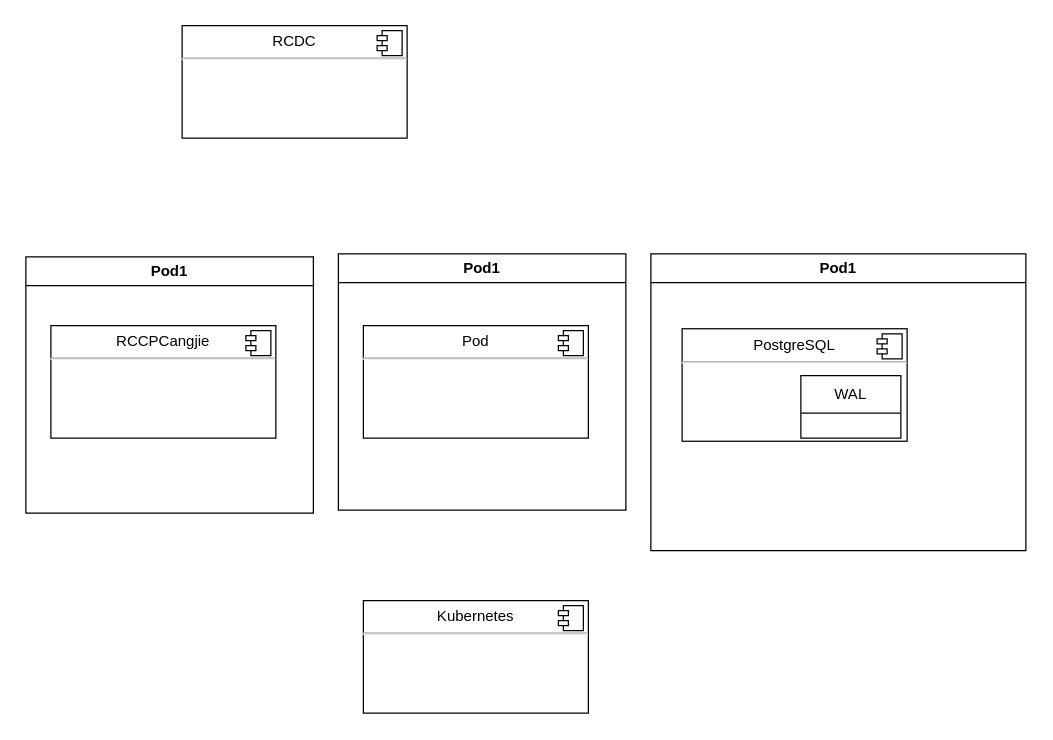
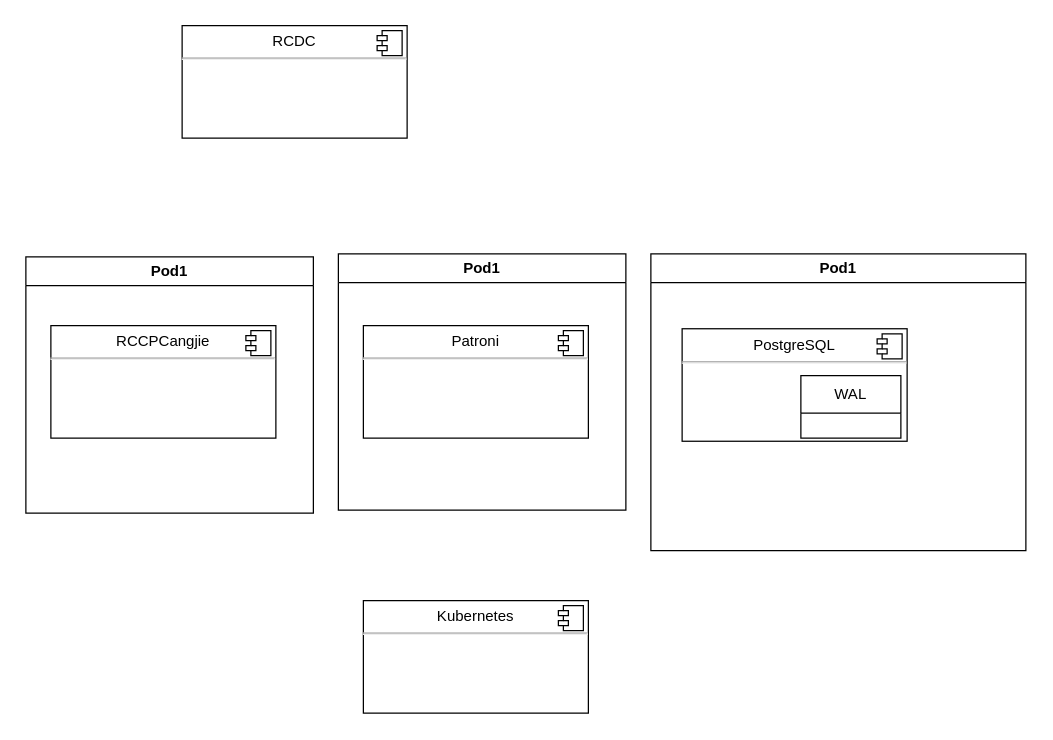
  <mxCell id="0" />
  <mxCell id="1" parent="0" />
  <mxCell id="2" value="&lt;p style=&quot;margin:0px;margin-top:6px;text-align:center;&quot;&gt;RCDC&lt;/p&gt;&lt;hr&gt;&lt;p style=&quot;margin:0px;margin-left:8px;&quot;&gt;&lt;br&gt;&lt;/p&gt;" style="align=left;overflow=fill;html=1;dropTarget=0;whiteSpace=wrap;" vertex="1" parent="1"><mxGeometry x="145" y="20" width="180" height="90" as="geometry" /></mxCell>
  <mxCell id="3" value="" style="shape=component;jettyWidth=8;jettyHeight=4;" vertex="1" parent="2"><mxGeometry x="1" width="20" height="20" relative="1" as="geometry"><mxPoint x="-24" y="4" as="offset" /></mxGeometry></mxCell>
  <mxCell id="4" value="&lt;p style=&quot;margin:0px;margin-top:6px;text-align:center;&quot;&gt;RCCPCangjie&lt;/p&gt;&lt;hr&gt;&lt;p style=&quot;margin:0px;margin-left:8px;&quot;&gt;&lt;br&gt;&lt;/p&gt;" style="align=left;overflow=fill;html=1;dropTarget=0;whiteSpace=wrap;" vertex="1" parent="1"><mxGeometry x="40" y="260" width="180" height="90" as="geometry" /></mxCell>
  <mxCell id="5" value="" style="shape=component;jettyWidth=8;jettyHeight=4;" vertex="1" parent="4"><mxGeometry x="1" width="20" height="20" relative="1" as="geometry"><mxPoint x="-24" y="4" as="offset" /></mxGeometry></mxCell>
- <mxCell id="6" value="&lt;p style=&quot;margin:0px;margin-top:6px;text-align:center;&quot;&gt;Pod&lt;/p&gt;&lt;hr&gt;&lt;p style=&quot;margin:0px;margin-left:8px;&quot;&gt;&lt;br&gt;&lt;/p&gt;" style="align=left;overflow=fill;html=1;dropTarget=0;whiteSpace=wrap;" vertex="1" parent="1"><mxGeometry x="290" y="260" width="180" height="90" as="geometry" /></mxCell>
+ <mxCell id="6" value="&lt;p style=&quot;margin:0px;margin-top:6px;text-align:center;&quot;&gt;Patroni&lt;/p&gt;&lt;hr&gt;&lt;p style=&quot;margin:0px;margin-left:8px;&quot;&gt;&lt;br&gt;&lt;/p&gt;" style="align=left;overflow=fill;html=1;dropTarget=0;whiteSpace=wrap;" vertex="1" parent="1"><mxGeometry x="290" y="260" width="180" height="90" as="geometry" /></mxCell>
  <mxCell id="7" value="" style="shape=component;jettyWidth=8;jettyHeight=4;" vertex="1" parent="6"><mxGeometry x="1" width="20" height="20" relative="1" as="geometry"><mxPoint x="-24" y="4" as="offset" /></mxGeometry></mxCell>
  <mxCell id="8" value="&lt;p style=&quot;margin:0px;margin-top:6px;text-align:center;&quot;&gt;Kubernetes&lt;/p&gt;&lt;hr&gt;&lt;p style=&quot;margin:0px;margin-left:8px;&quot;&gt;&lt;br&gt;&lt;/p&gt;" style="align=left;overflow=fill;html=1;dropTarget=0;whiteSpace=wrap;" vertex="1" parent="1"><mxGeometry x="290" y="480" width="180" height="90" as="geometry" /></mxCell>
  <mxCell id="9" value="" style="shape=component;jettyWidth=8;jettyHeight=4;" vertex="1" parent="8"><mxGeometry x="1" width="20" height="20" relative="1" as="geometry"><mxPoint x="-24" y="4" as="offset" /></mxGeometry></mxCell>
  <mxCell id="10" value="Pod1" style="swimlane;whiteSpace=wrap;html=1;" vertex="1" parent="1"><mxGeometry x="20" y="205" width="230" height="205" as="geometry" /></mxCell>
  <mxCell id="11" value="Pod1" style="swimlane;whiteSpace=wrap;html=1;" vertex="1" parent="1"><mxGeometry x="270" y="202.5" width="230" height="205" as="geometry" /></mxCell>
  <mxCell id="12" value="Pod1" style="swimlane;whiteSpace=wrap;html=1;" vertex="1" parent="1"><mxGeometry x="520" y="202.5" width="300" height="237.5" as="geometry" /></mxCell>
  <mxCell id="13" value="&lt;p style=&quot;margin:0px;margin-top:6px;text-align:center;&quot;&gt;PostgreSQL&lt;/p&gt;&lt;hr&gt;&lt;p style=&quot;margin:0px;margin-left:8px;&quot;&gt;&lt;br&gt;&lt;/p&gt;" style="align=left;overflow=fill;html=1;dropTarget=0;whiteSpace=wrap;" vertex="1" parent="12"><mxGeometry x="25" y="60" width="180" height="90" as="geometry" /></mxCell>
  <mxCell id="14" value="" style="shape=component;jettyWidth=8;jettyHeight=4;" vertex="1" parent="13"><mxGeometry x="1" width="20" height="20" relative="1" as="geometry"><mxPoint x="-24" y="4" as="offset" /></mxGeometry></mxCell>
  <mxCell id="15" value="WAL" style="swimlane;fontStyle=0;childLayout=stackLayout;horizontal=1;startSize=30;horizontalStack=0;resizeParent=1;resizeParentMax=0;resizeLast=0;collapsible=1;marginBottom=0;whiteSpace=wrap;html=1;" vertex="1" parent="12"><mxGeometry x="120" y="97.5" width="80" height="50" as="geometry" /></mxCell>
